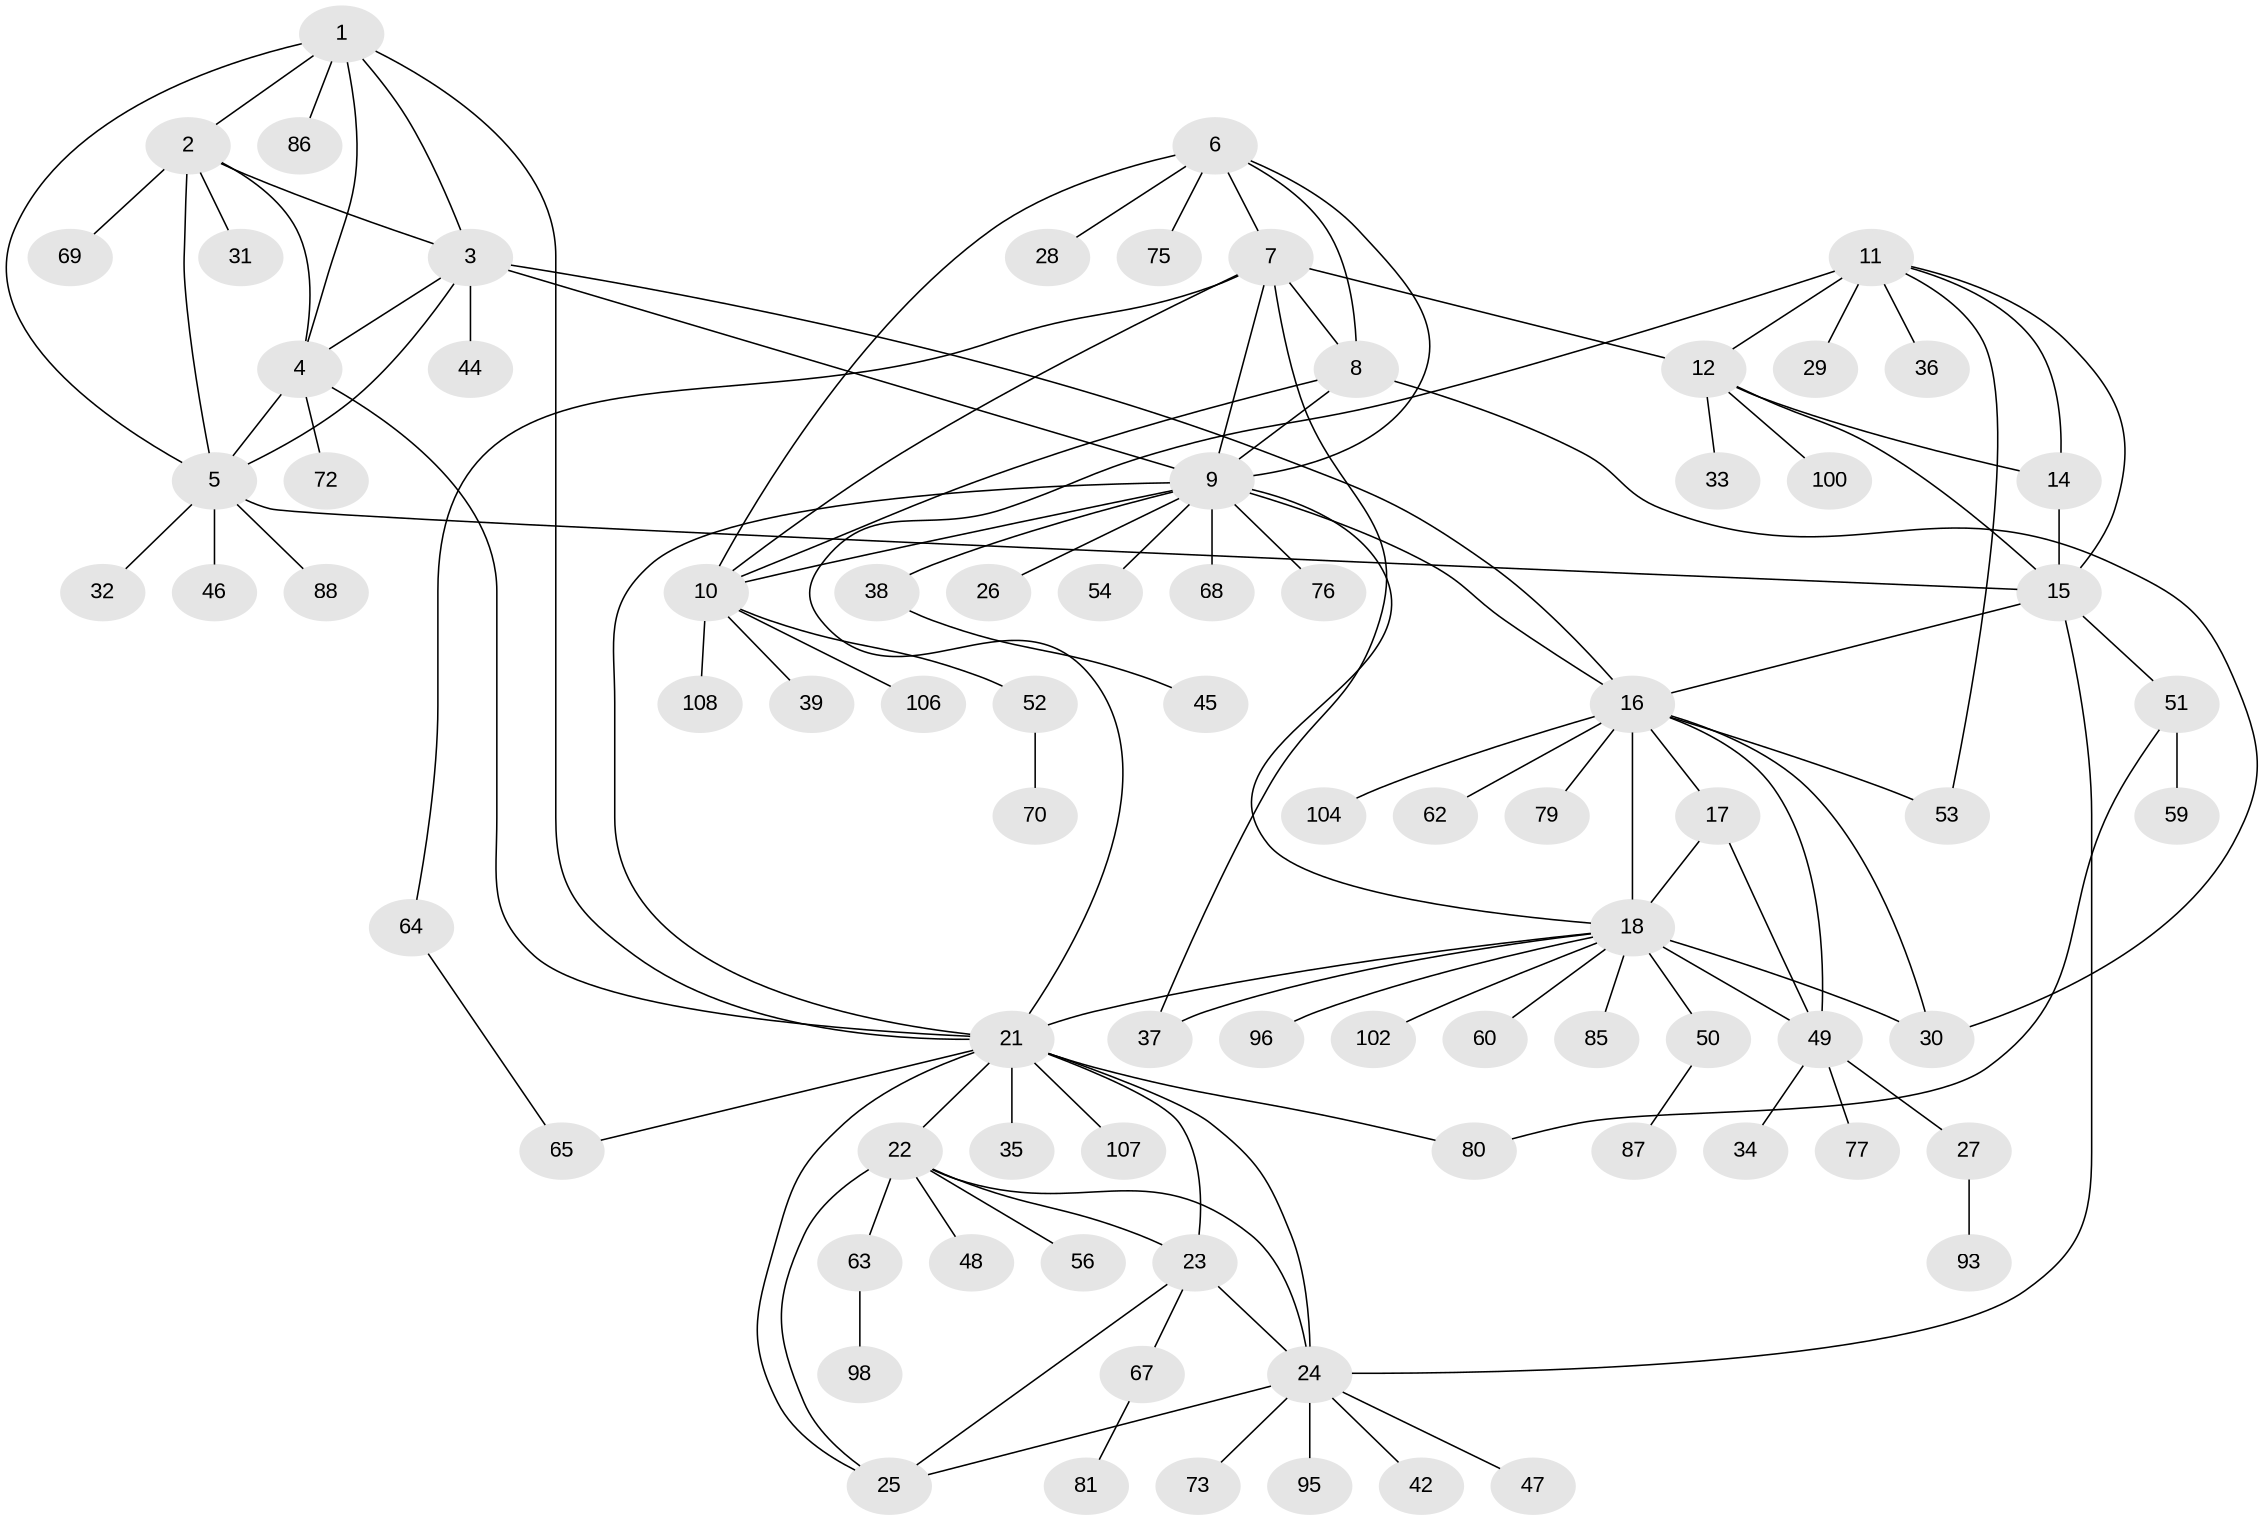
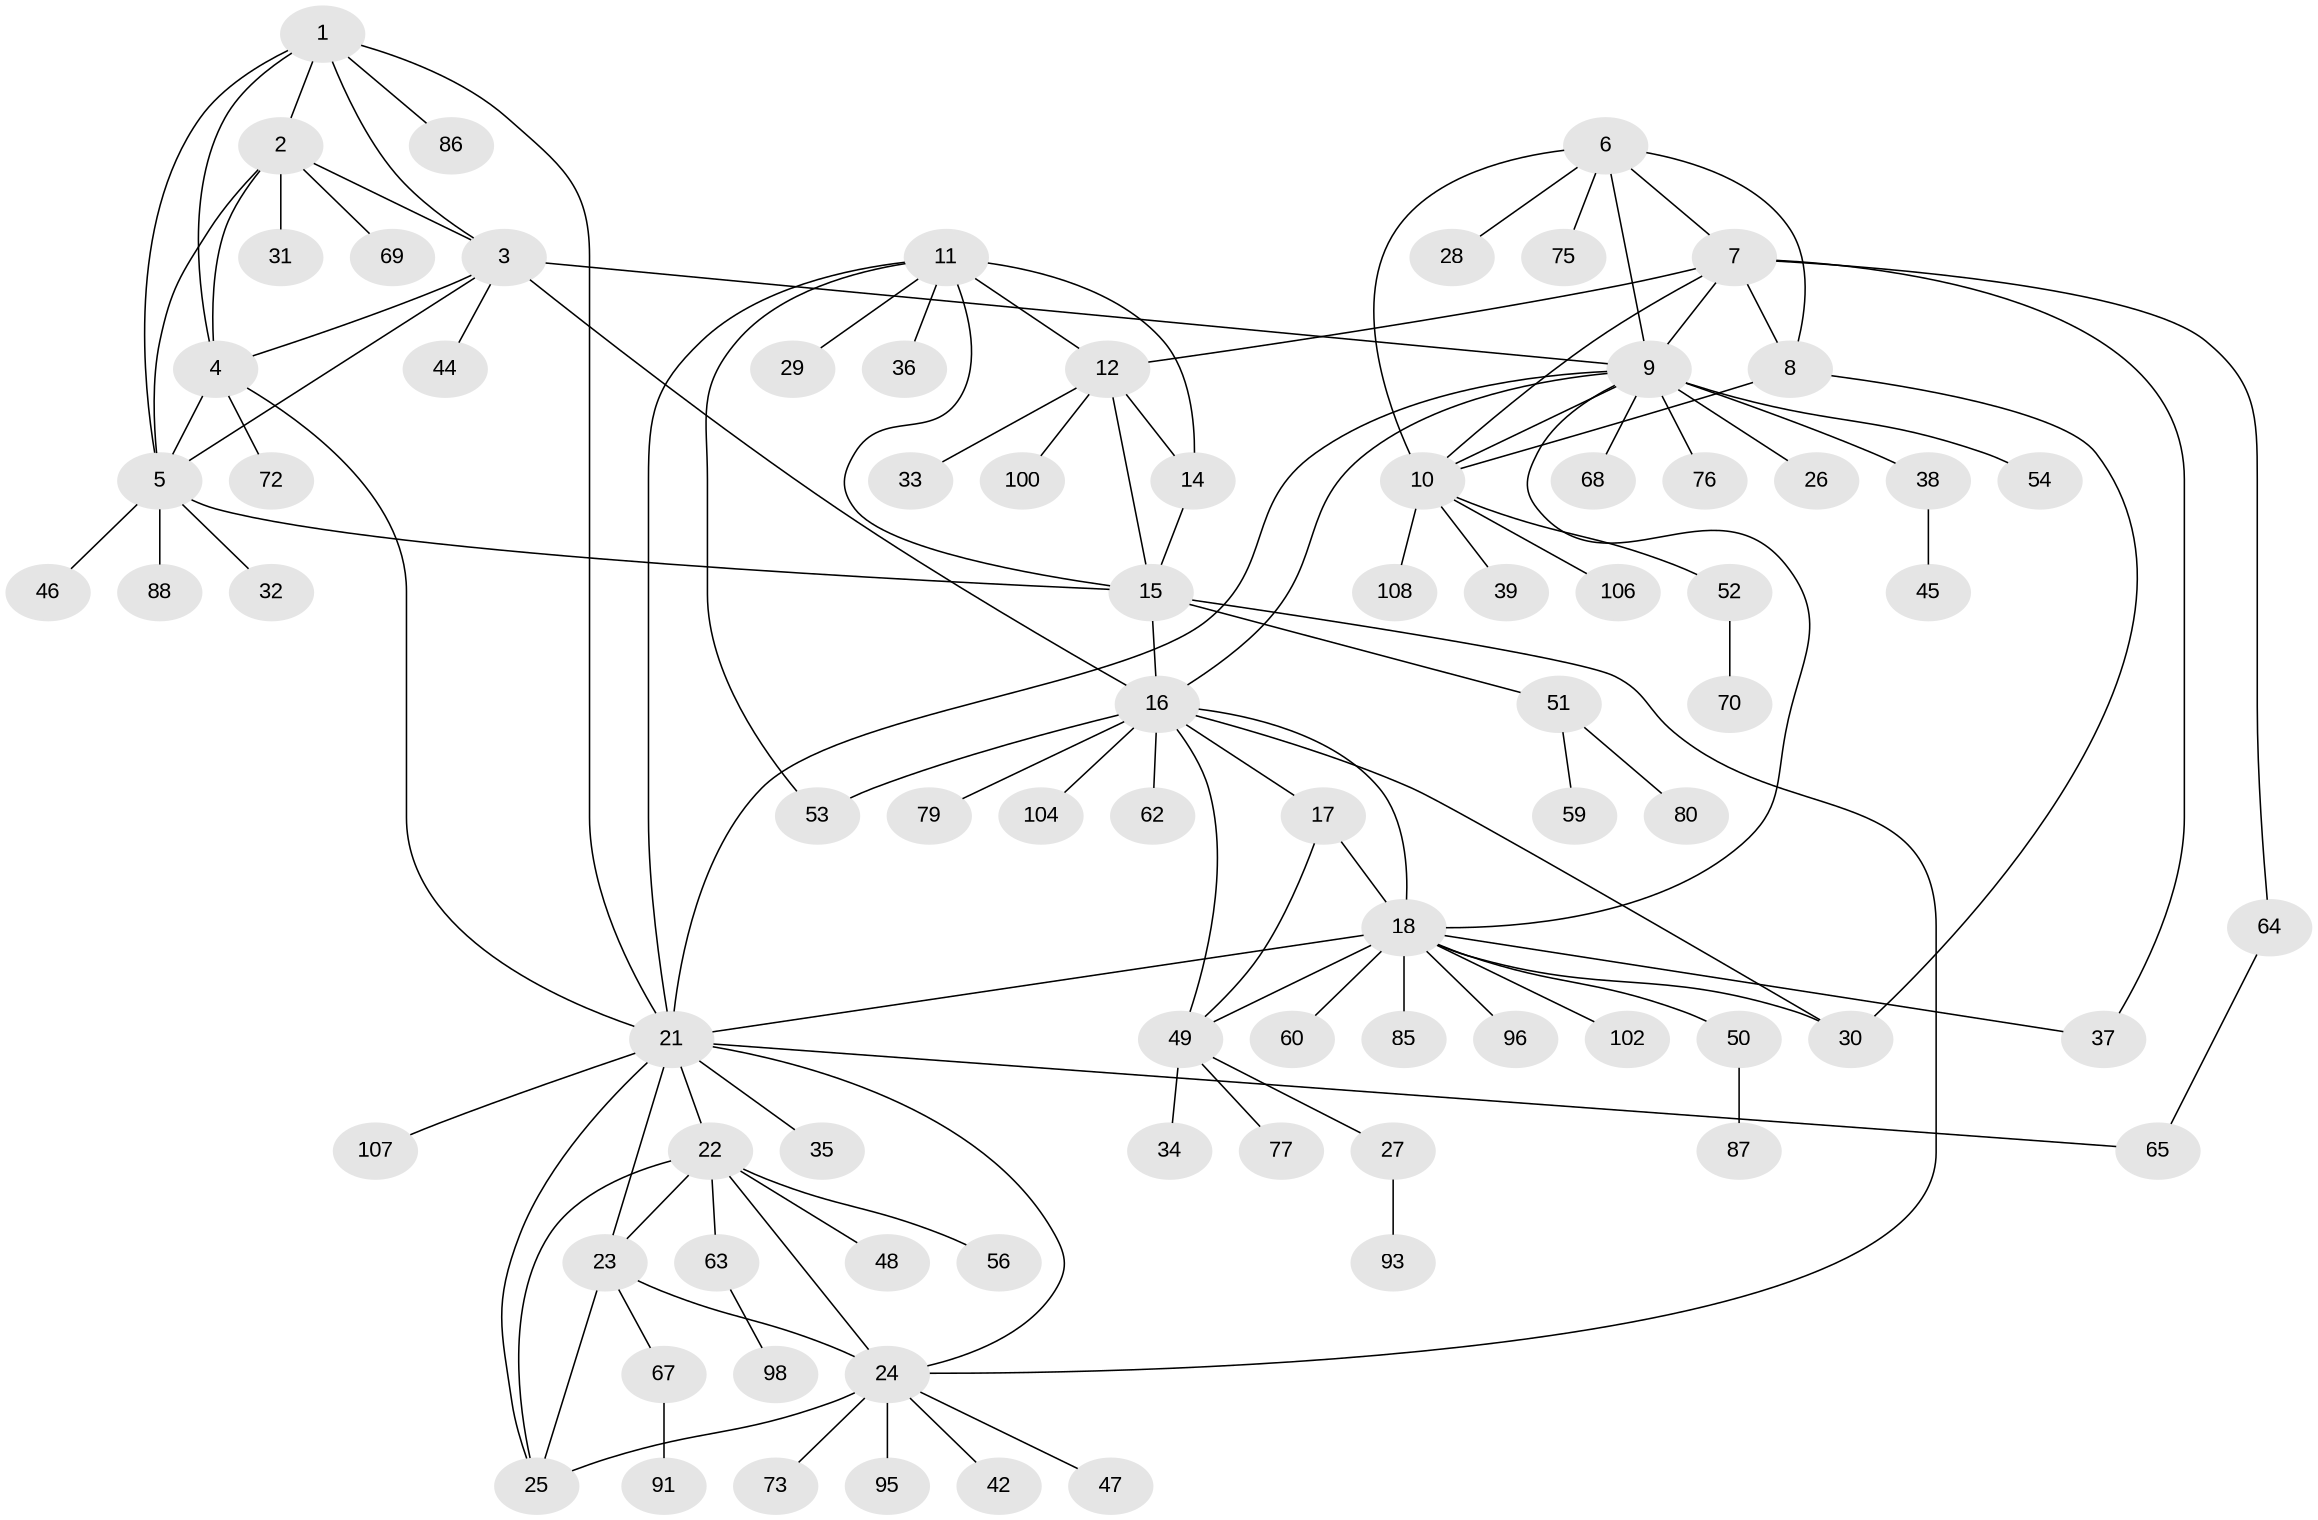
  graph {
    fontname="Liberation Sans"
    node [color=gray90 fontname="Liberation Sans" style=filled]
    edge [fontname="Liberation Sans"]
    1 [super="+52"]
    2 [super="+61"]
    3
    4 [super="+40"]
    5 [super="+49"]
    21 [super="+66"]
    86
    31
    69
    9 [super="+58"]
    16 [super="+101"]
    44
    72
    15 [super="+55"]
    32
    46
    88
    24 [super="+78"]
    22 [super="+103"]
    23 [super="+84"]
    25
    35
    65 [super="+82"]
    80
    107
    10 [super="+90"]
    18 [super="+20"]
    26
    38
    54
    68
    76
    30 [super="+99"]
    53 [super="+97"]
    17
    n36 [label=49 super="+43"]
    62
    79
    104
    51 [super="+109"]
    6 [super="+41"]
    7 [super="+74"]
    8 [super="+83"]
    28
    75
    12 [super="+13"]
    37 [super="+105"]
    64
    39
    n50 [label=52 super="+89"]
    106
    108
    14
    33
    100
    50
    60
    85
    96
    102
    45
    70
    11 [super="+92"]
    29 [super="+94"]
    36
    42
    47
    73
    95
    59
    27
    34
    77
    87
    93
    48
    56
    63 [super="+81"]
    67
    98
-   91 [label=81]
+   91
    1 -- 2
    1 -- 3
    1 -- 4
    1 -- 5
    1 -- 21
    1 -- 86
    2 -- 3
    2 -- 4
    2 -- 5
    2 -- 31
    2 -- 69
    3 -- 4
    3 -- 5
    3 -- 9
    3 -- 16
    3 -- 44
    4 -- 5
    4 -- 21
    4 -- 72
    5 -- 15
    5 -- 32
    5 -- 46
    5 -- 88
    21 -- 24
    21 -- 22
    21 -- 23
    21 -- 25
    21 -- 35
    21 -- 65
-   21 -- 80
    21 -- 107
    9 -- 21
    9 -- 16
    9 -- 10
    9 -- 18
    9 -- 26
    9 -- 38
    9 -- 54
    9 -- 68
    9 -- 76 [weight=2]
    16 -- 18 [weight=2]
    16 -- 30
    16 -- 53
    16 -- 17
    16 -- n36
    16 -- 62
    16 -- 79
    16 -- 104
    15 -- 16
    15 -- 24
    15 -- 51
    24 -- 25
    24 -- 42
    24 -- 47
    24 -- 73
    24 -- 95
    22 -- 24
    22 -- 23
    22 -- 25
    22 -- 48
    22 -- 56
    22 -- 63
    23 -- 24
    23 -- 25
    23 -- 67
    10 -- 39
    10 -- n50
    10 -- 106
    10 -- 108
    18 -- 21
    18 -- 30
    18 -- n36 [weight=2]
    18 -- 37
    18 -- 50
    18 -- 60
    18 -- 85
    18 -- 96
    18 -- 102
    38 -- 45
    17 -- 18 [weight=2]
    17 -- n36
    n36 -- 27
    n36 -- 34
    n36 -- 77
    51 -- 80
    51 -- 59
    6 -- 9
    6 -- 10
    6 -- 7
    6 -- 8
    6 -- 28
    6 -- 75
    7 -- 9
    7 -- 10
    7 -- 8
    7 -- 12
    7 -- 37
    7 -- 64
-   8 -- 9
    8 -- 10
    8 -- 30
    12 -- 15 [weight=2]
    12 -- 14 [weight=2]
    12 -- 33
    12 -- 100
    64 -- 65
    n50 -- 70
    14 -- 15
    50 -- 87
    11 -- 21
    11 -- 15
    11 -- 53
    11 -- 12 [weight=2]
    11 -- 14
    11 -- 29
    11 -- 36
    27 -- 93
    63 -- 98
    67 -- 91
  }
